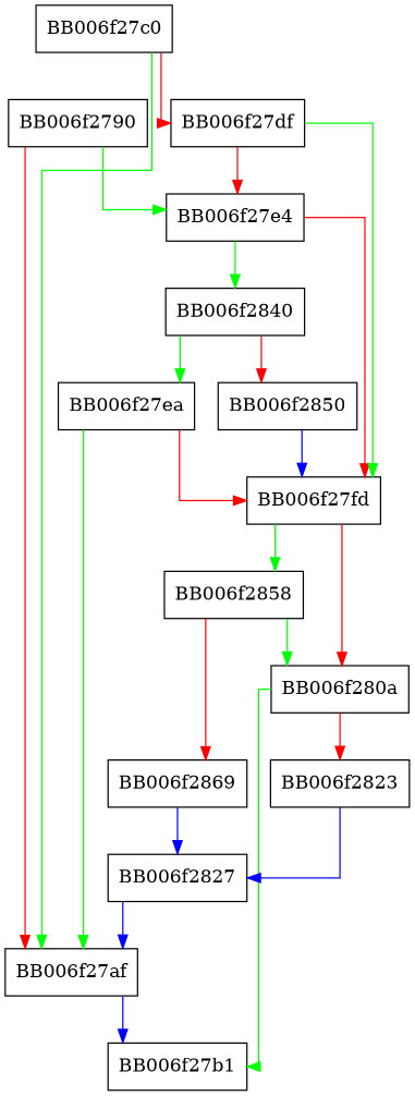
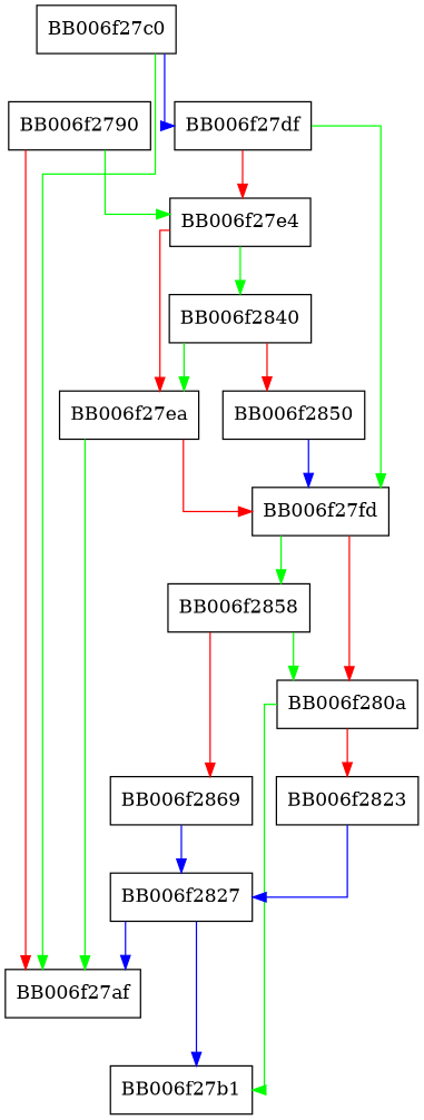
  digraph {
    splines=ortho
    node [shape=box]
    edge [color=red]
    BB006f2790
    BB006f27af
    BB006f27e4
    BB006f27c0
    BB006f27df
    BB006f27b1
    BB006f27fd
    BB006f2858
    BB006f280a
    BB006f2840
    BB006f27ea
    BB006f2869
    BB006f2823
    BB006f2850
    BB006f2827
    BB006f2790 -> BB006f27af
    BB006f2790 -> BB006f27e4 [color=green]
-   BB006f27af -> BB006f27b1 [color=blue]
+   BB006f2827 -> BB006f27b1 [color=blue]
    BB006f27e4 -> BB006f2840 [color=green]
-   BB006f27e4 -> BB006f27fd
+   BB006f27e4 -> BB006f27ea
    BB006f27c0 -> BB006f27af [color=green]
-   BB006f27c0 -> BB006f27df
+   BB006f27c0 -> BB006f27df [color=blue]
    BB006f27df -> BB006f27e4
    BB006f27df -> BB006f27fd [color=green]
    BB006f27fd -> BB006f2858 [color=green]
    BB006f27fd -> BB006f280a
    BB006f2858 -> BB006f280a [color=green]
    BB006f2858 -> BB006f2869
    BB006f280a -> BB006f27b1 [color=green]
    BB006f280a -> BB006f2823
    BB006f2840 -> BB006f27ea [color=green]
    BB006f2840 -> BB006f2850
    BB006f27ea -> BB006f27af [color=green]
    BB006f27ea -> BB006f27fd
    BB006f2869 -> BB006f2827 [color=blue]
    BB006f2823 -> BB006f2827 [color=blue]
    BB006f2850 -> BB006f27fd [color=blue]
    BB006f2827 -> BB006f27af [color=blue]
  }
